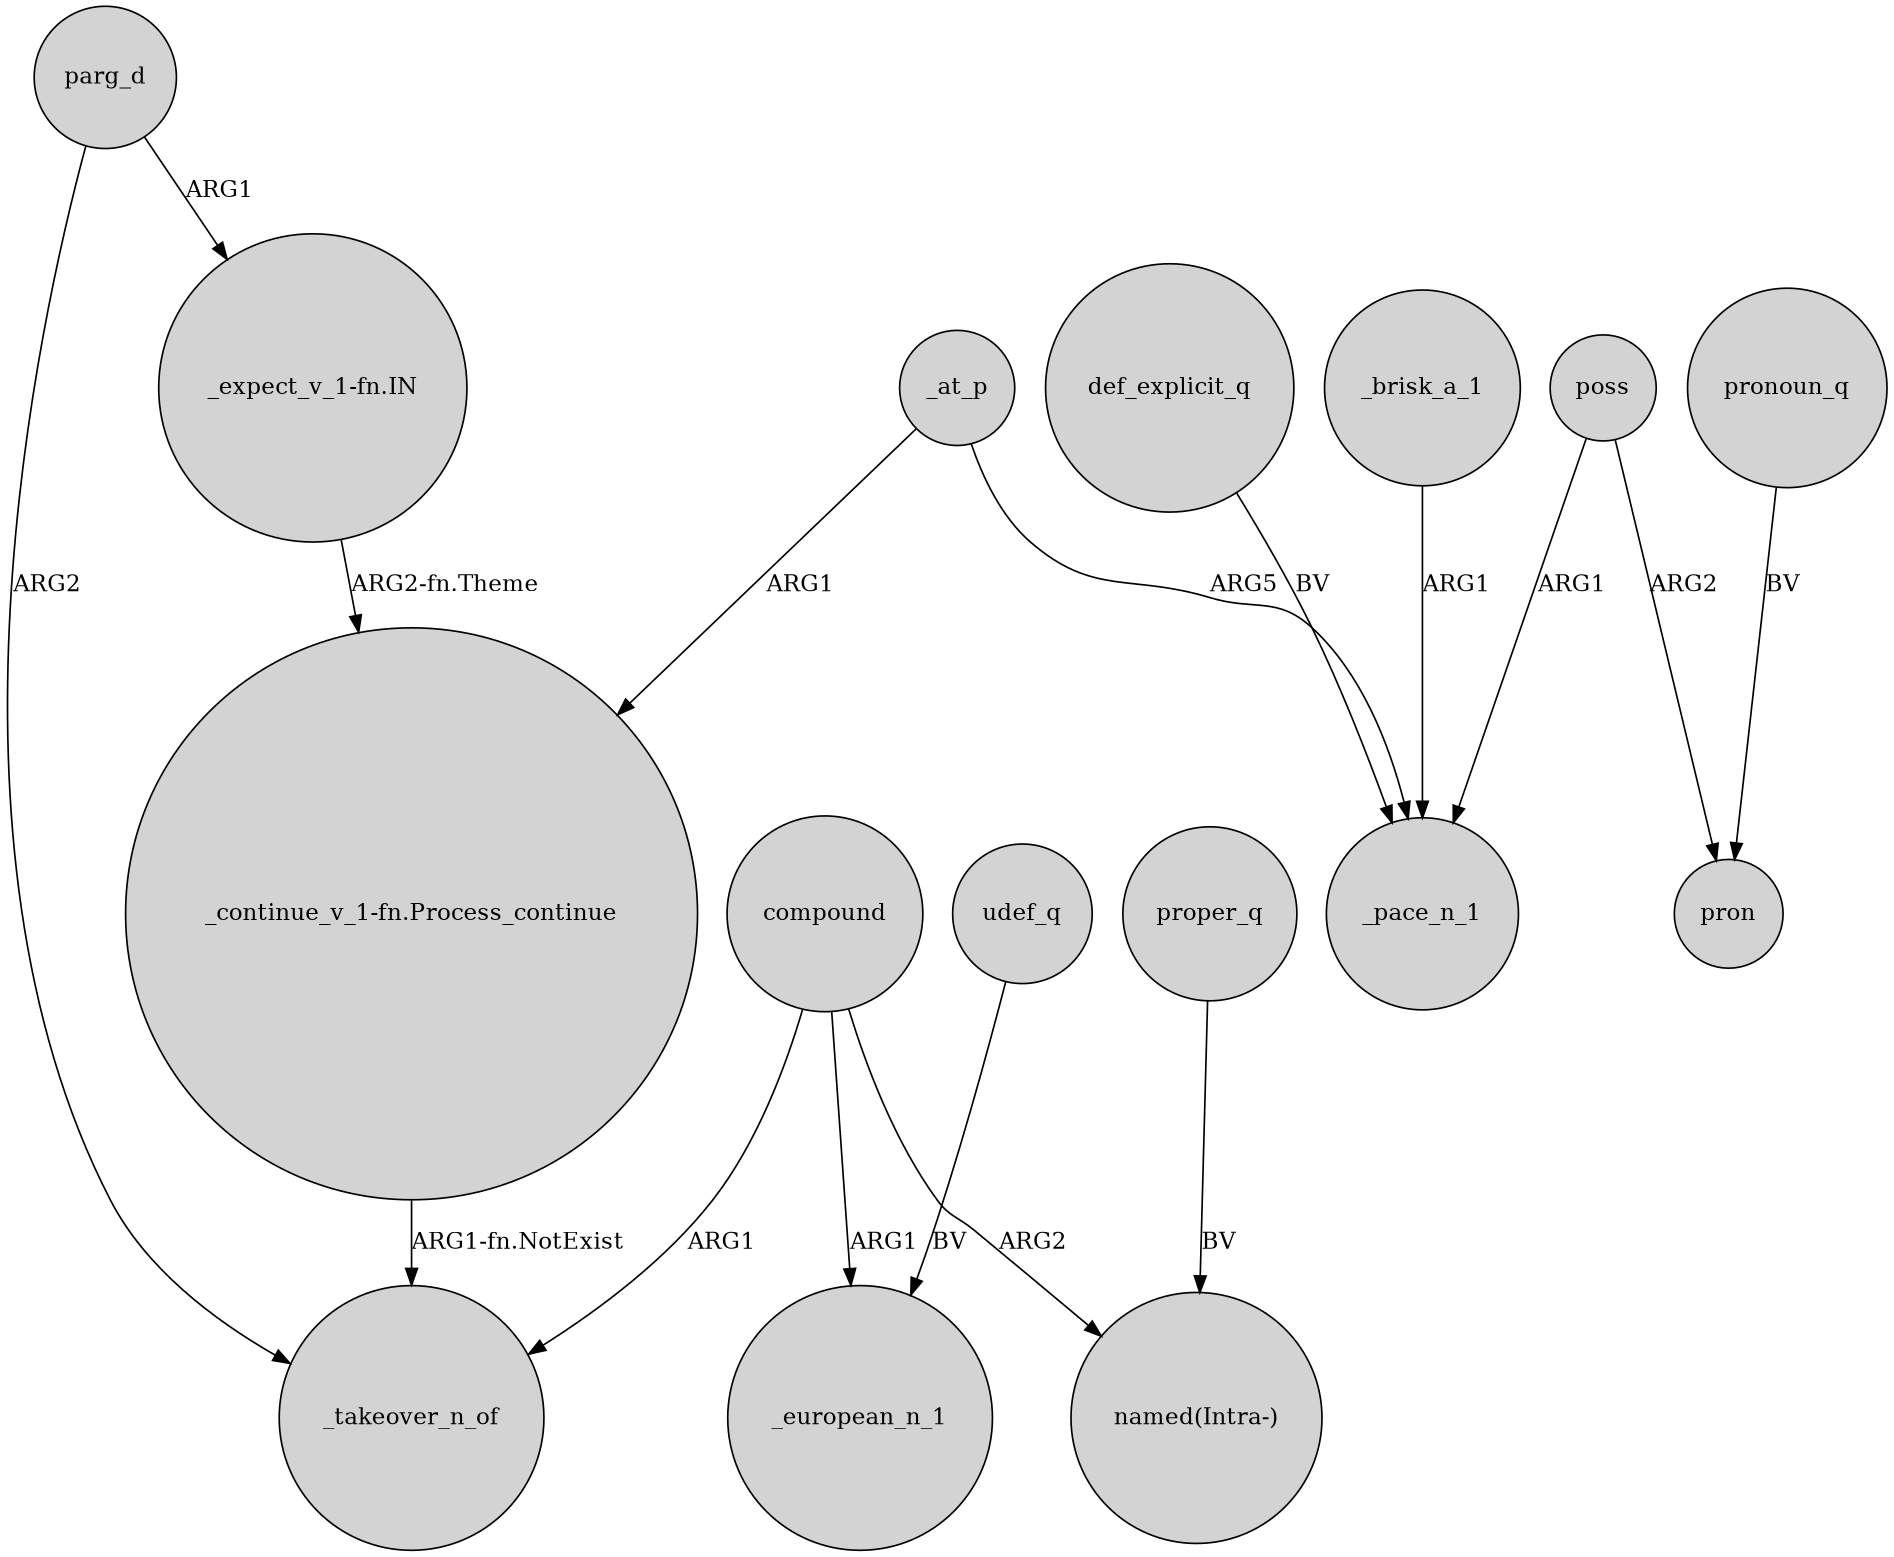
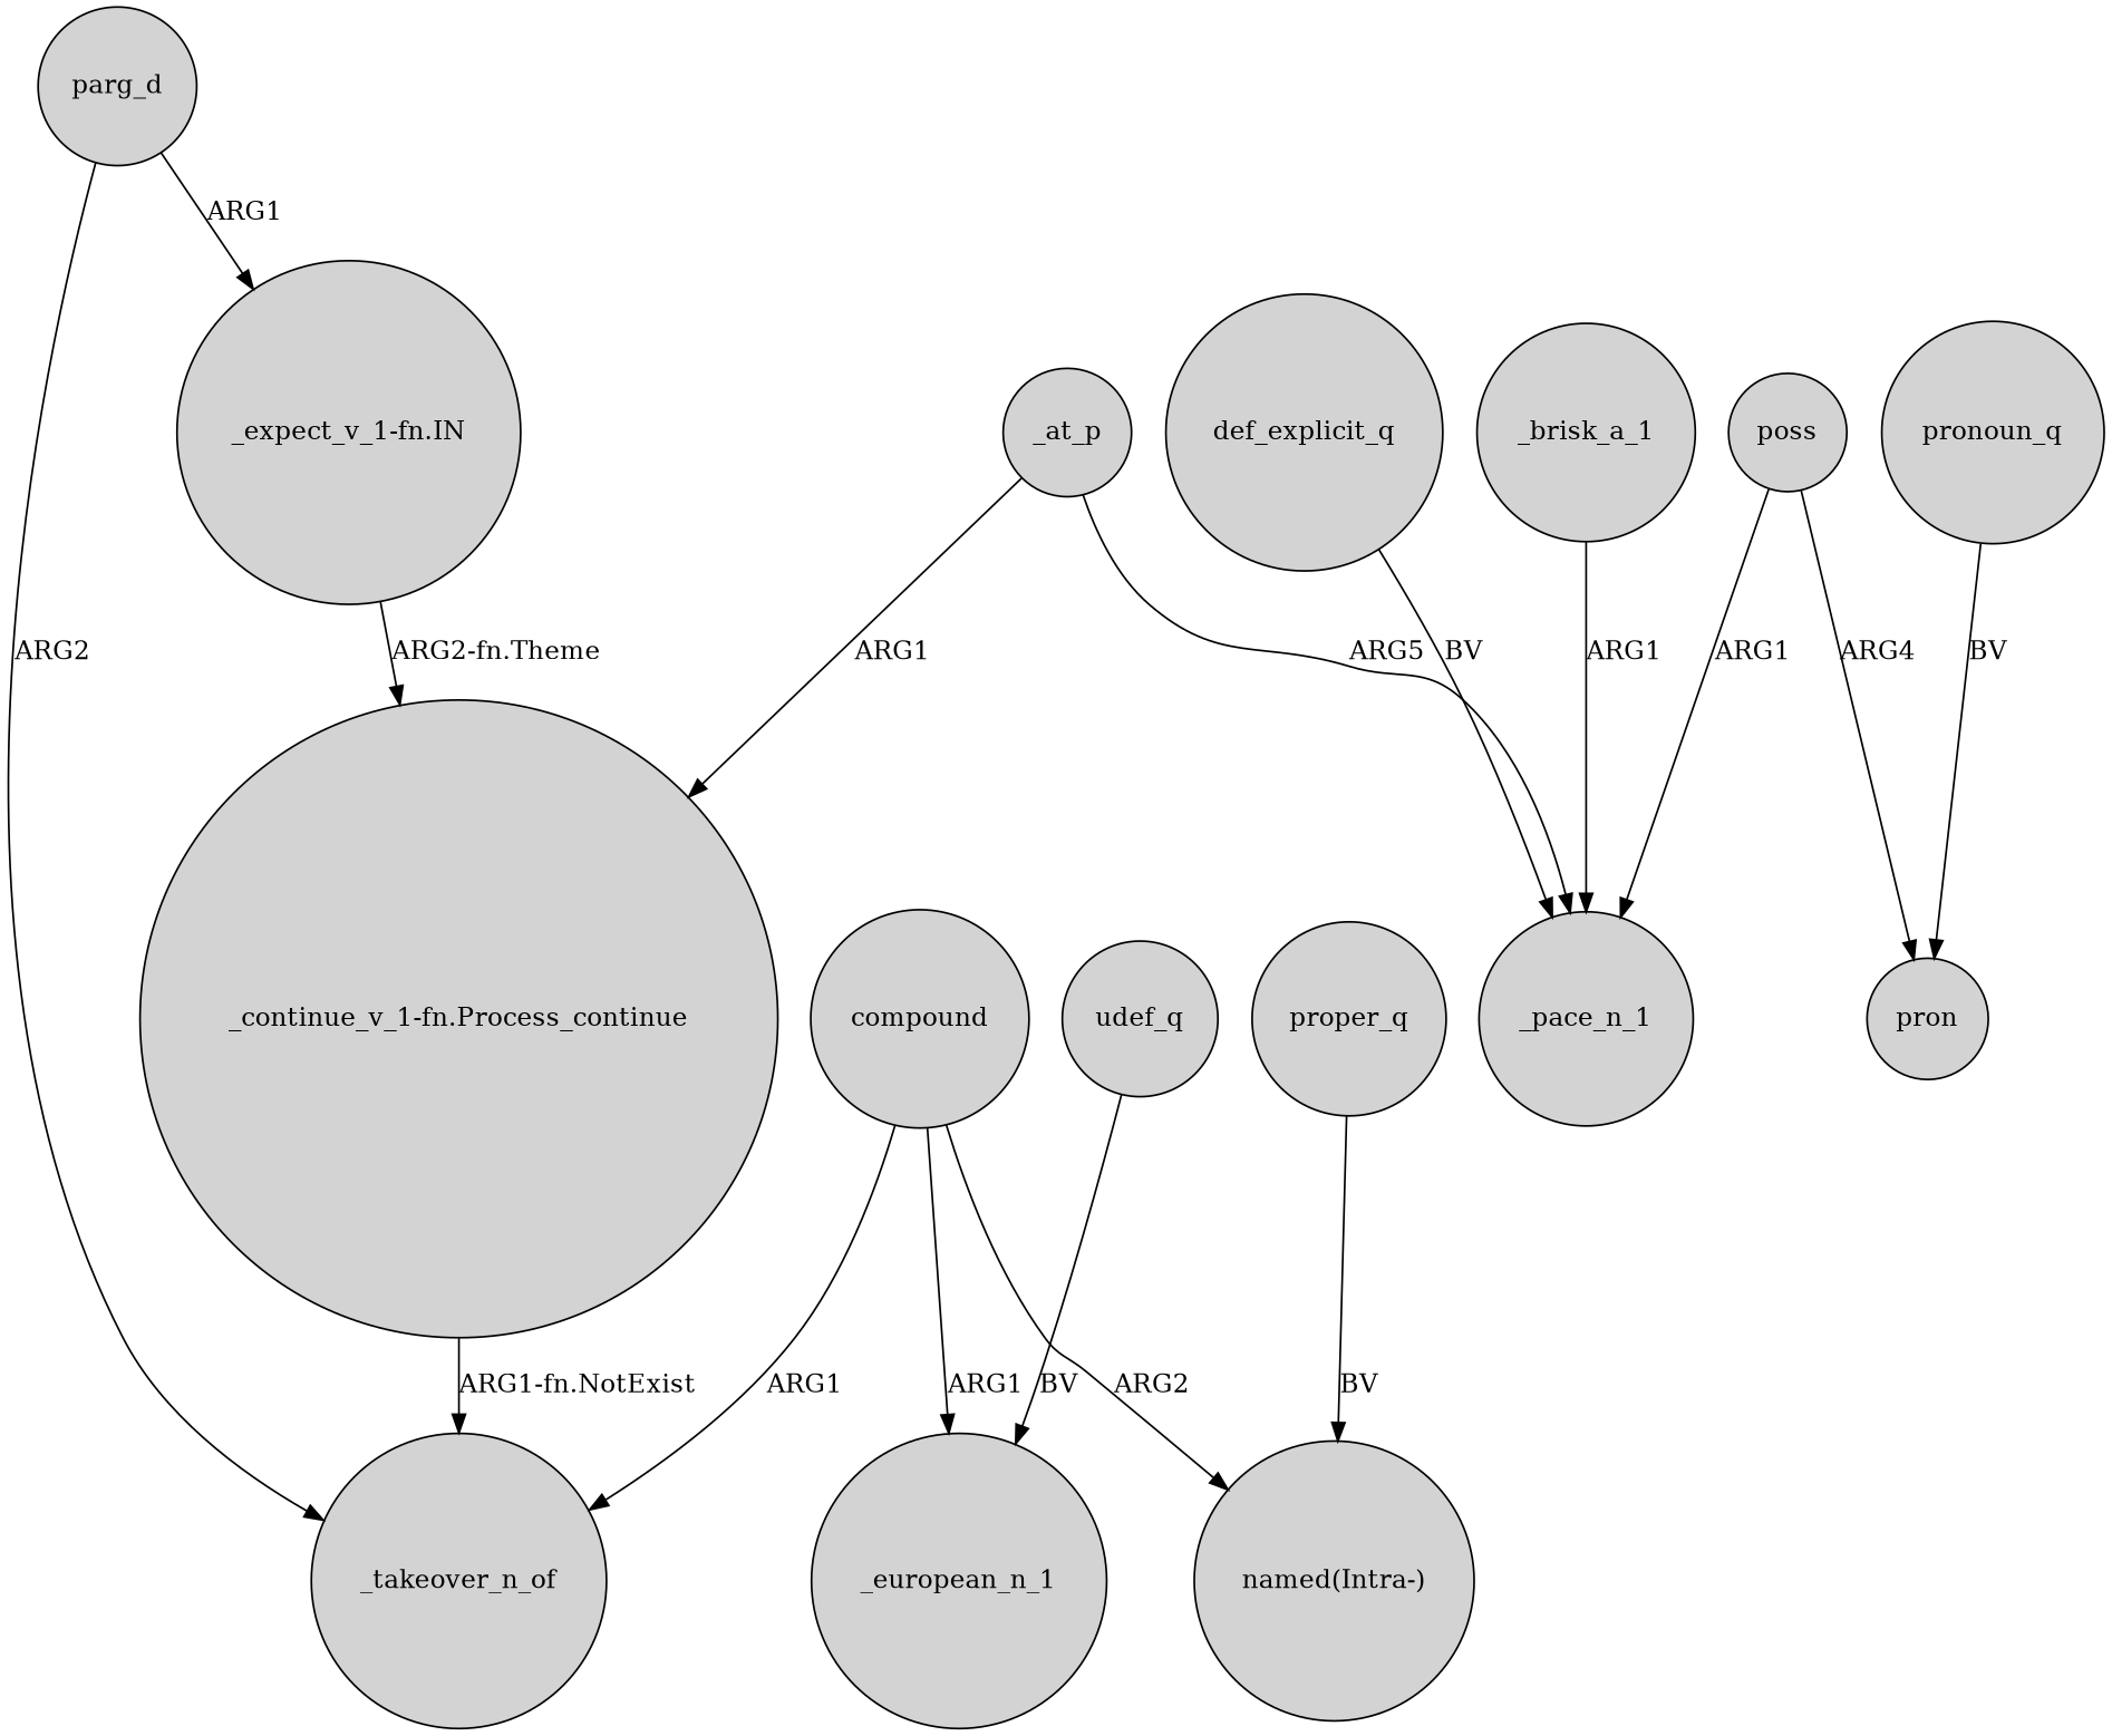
  digraph {
    node [shape=circle style=filled]
    "_continue_v_1-fn.Process_continue"
    _takeover_n_of
    udef_q
    _european_n_1
    def_explicit_q
    _pace_n_1
    proper_q
    "named(Intra-)"
    "_expect_v_1-fn.IN"
    poss
    pron
    _at_p
    parg_d
    _brisk_a_1
    compound
    pronoun_q
    "_continue_v_1-fn.Process_continue" -> _takeover_n_of [label="ARG1-fn.NotExist"]
    udef_q -> _european_n_1 [label=BV]
    def_explicit_q -> _pace_n_1 [label=BV]
    proper_q -> "named(Intra-)" [label=BV]
    "_expect_v_1-fn.IN" -> "_continue_v_1-fn.Process_continue" [label="ARG2-fn.Theme"]
    poss -> _pace_n_1 [label=ARG1]
-   poss -> pron [label=ARG2]
+   poss -> pron [label=ARG4]
    _at_p -> "_continue_v_1-fn.Process_continue" [label=ARG1]
    _at_p -> _pace_n_1 [label=ARG5]
    parg_d -> _takeover_n_of [label=ARG2]
    parg_d -> "_expect_v_1-fn.IN" [label=ARG1]
    _brisk_a_1 -> _pace_n_1 [label=ARG1]
    compound -> _takeover_n_of [label=ARG1]
    compound -> _european_n_1 [label=ARG1]
    compound -> "named(Intra-)" [label=ARG2]
    pronoun_q -> pron [label=BV]
  }
